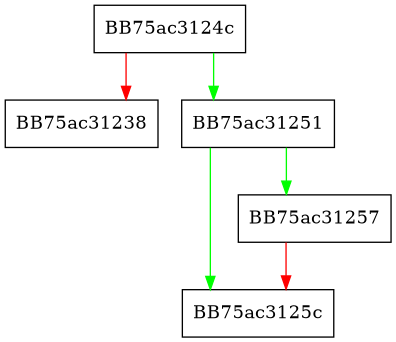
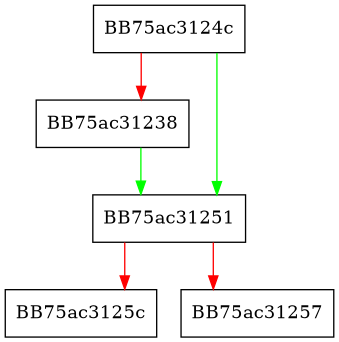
  digraph {
    splines=ortho
    node [shape=box]
    edge [color=green]
    BB75ac31238
    BB75ac31251
    BB75ac3125c
    BB75ac31257
    BB75ac3124c
-   BB75ac31251 -> BB75ac3125c
-   BB75ac31251 -> BB75ac31257
-   BB75ac31257 -> BB75ac3125c [color=red]
+   BB75ac31238 -> BB75ac31251
+   BB75ac31251 -> BB75ac3125c [color=red]
+   BB75ac31251 -> BB75ac31257 [color=red]
    BB75ac3124c -> BB75ac31238 [color=red]
    BB75ac3124c -> BB75ac31251
  }
